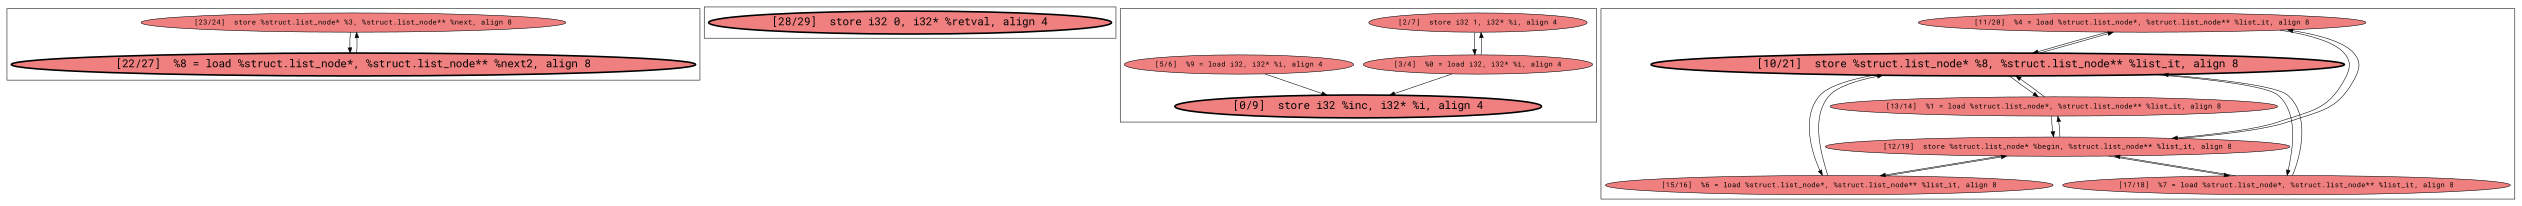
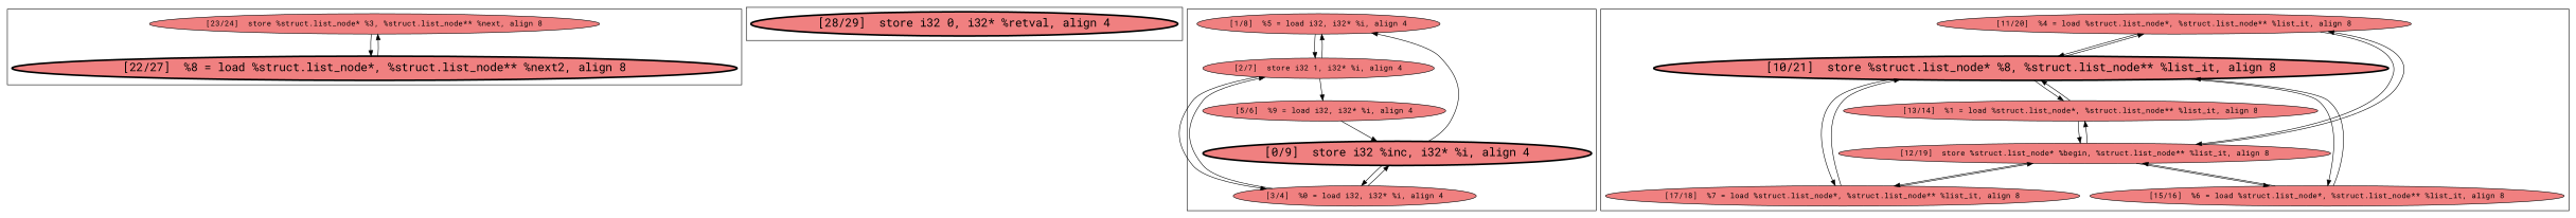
  digraph {
    fontname="Roboto Mono"
    node [fillcolor=lightcoral fontname="Roboto Mono" shape=ellipse style=filled]
    edge [fontname="Roboto Mono"]
    n1 [label="[23/24]  store %struct.list_node* %3, %struct.list_node** %next, align 8"]
    n2 [fontsize=20 label="[22/27]  %8 = load %struct.list_node*, %struct.list_node** %next2, align 8" penwidth=3.0]
    n3 [fontsize=20 label="[28/29]  store i32 0, i32* %retval, align 4" penwidth=3.0]
+   n4 [label="[1/8]  %5 = load i32, i32* %i, align 4"]
    n5 [label="[2/7]  store i32 1, i32* %i, align 4"]
    n6 [fontsize=20 label="[0/9]  store i32 %inc, i32* %i, align 4" penwidth=3.0]
    n7 [label="[3/4]  %0 = load i32, i32* %i, align 4"]
    n8 [label="[5/6]  %9 = load i32, i32* %i, align 4"]
    n9 [label="[11/20]  %4 = load %struct.list_node*, %struct.list_node** %list_it, align 8"]
    n10 [fontsize=20 label="[10/21]  store %struct.list_node* %8, %struct.list_node** %list_it, align 8" penwidth=3.0]
    n11 [label="[12/19]  store %struct.list_node* %begin, %struct.list_node** %list_it, align 8"]
    n12 [label="[15/16]  %6 = load %struct.list_node*, %struct.list_node** %list_it, align 8"]
    n13 [label="[17/18]  %7 = load %struct.list_node*, %struct.list_node** %list_it, align 8"]
    n14 [label="[13/14]  %1 = load %struct.list_node*, %struct.list_node** %list_it, align 8"]
    subgraph cluster_1 {
      n1
      n2
    }
    subgraph cluster_2 {
      n3
    }
    subgraph cluster_3 {
+     n4
      n5
      n6
      n7
      n8
    }
    subgraph cluster_4 {
      n9
      n10
      n11
      n12
      n13
      n14
    }
    n1 -> n2
    n2 -> n1
+   n4 -> n5
+   n5 -> n4
    n5 -> n7
+   n5 -> n8
+   n6 -> n4
+   n6 -> n7
    n7 -> n5
    n7 -> n6
    n8 -> n6
    n9 -> n10
    n9 -> n11
    n10 -> n9
    n10 -> n12
    n10 -> n13
    n10 -> n14
    n11 -> n9
    n11 -> n12
    n11 -> n13
    n11 -> n14
    n12 -> n10
    n12 -> n11
    n13 -> n10
    n13 -> n11
    n14 -> n10
    n14 -> n11
  }
